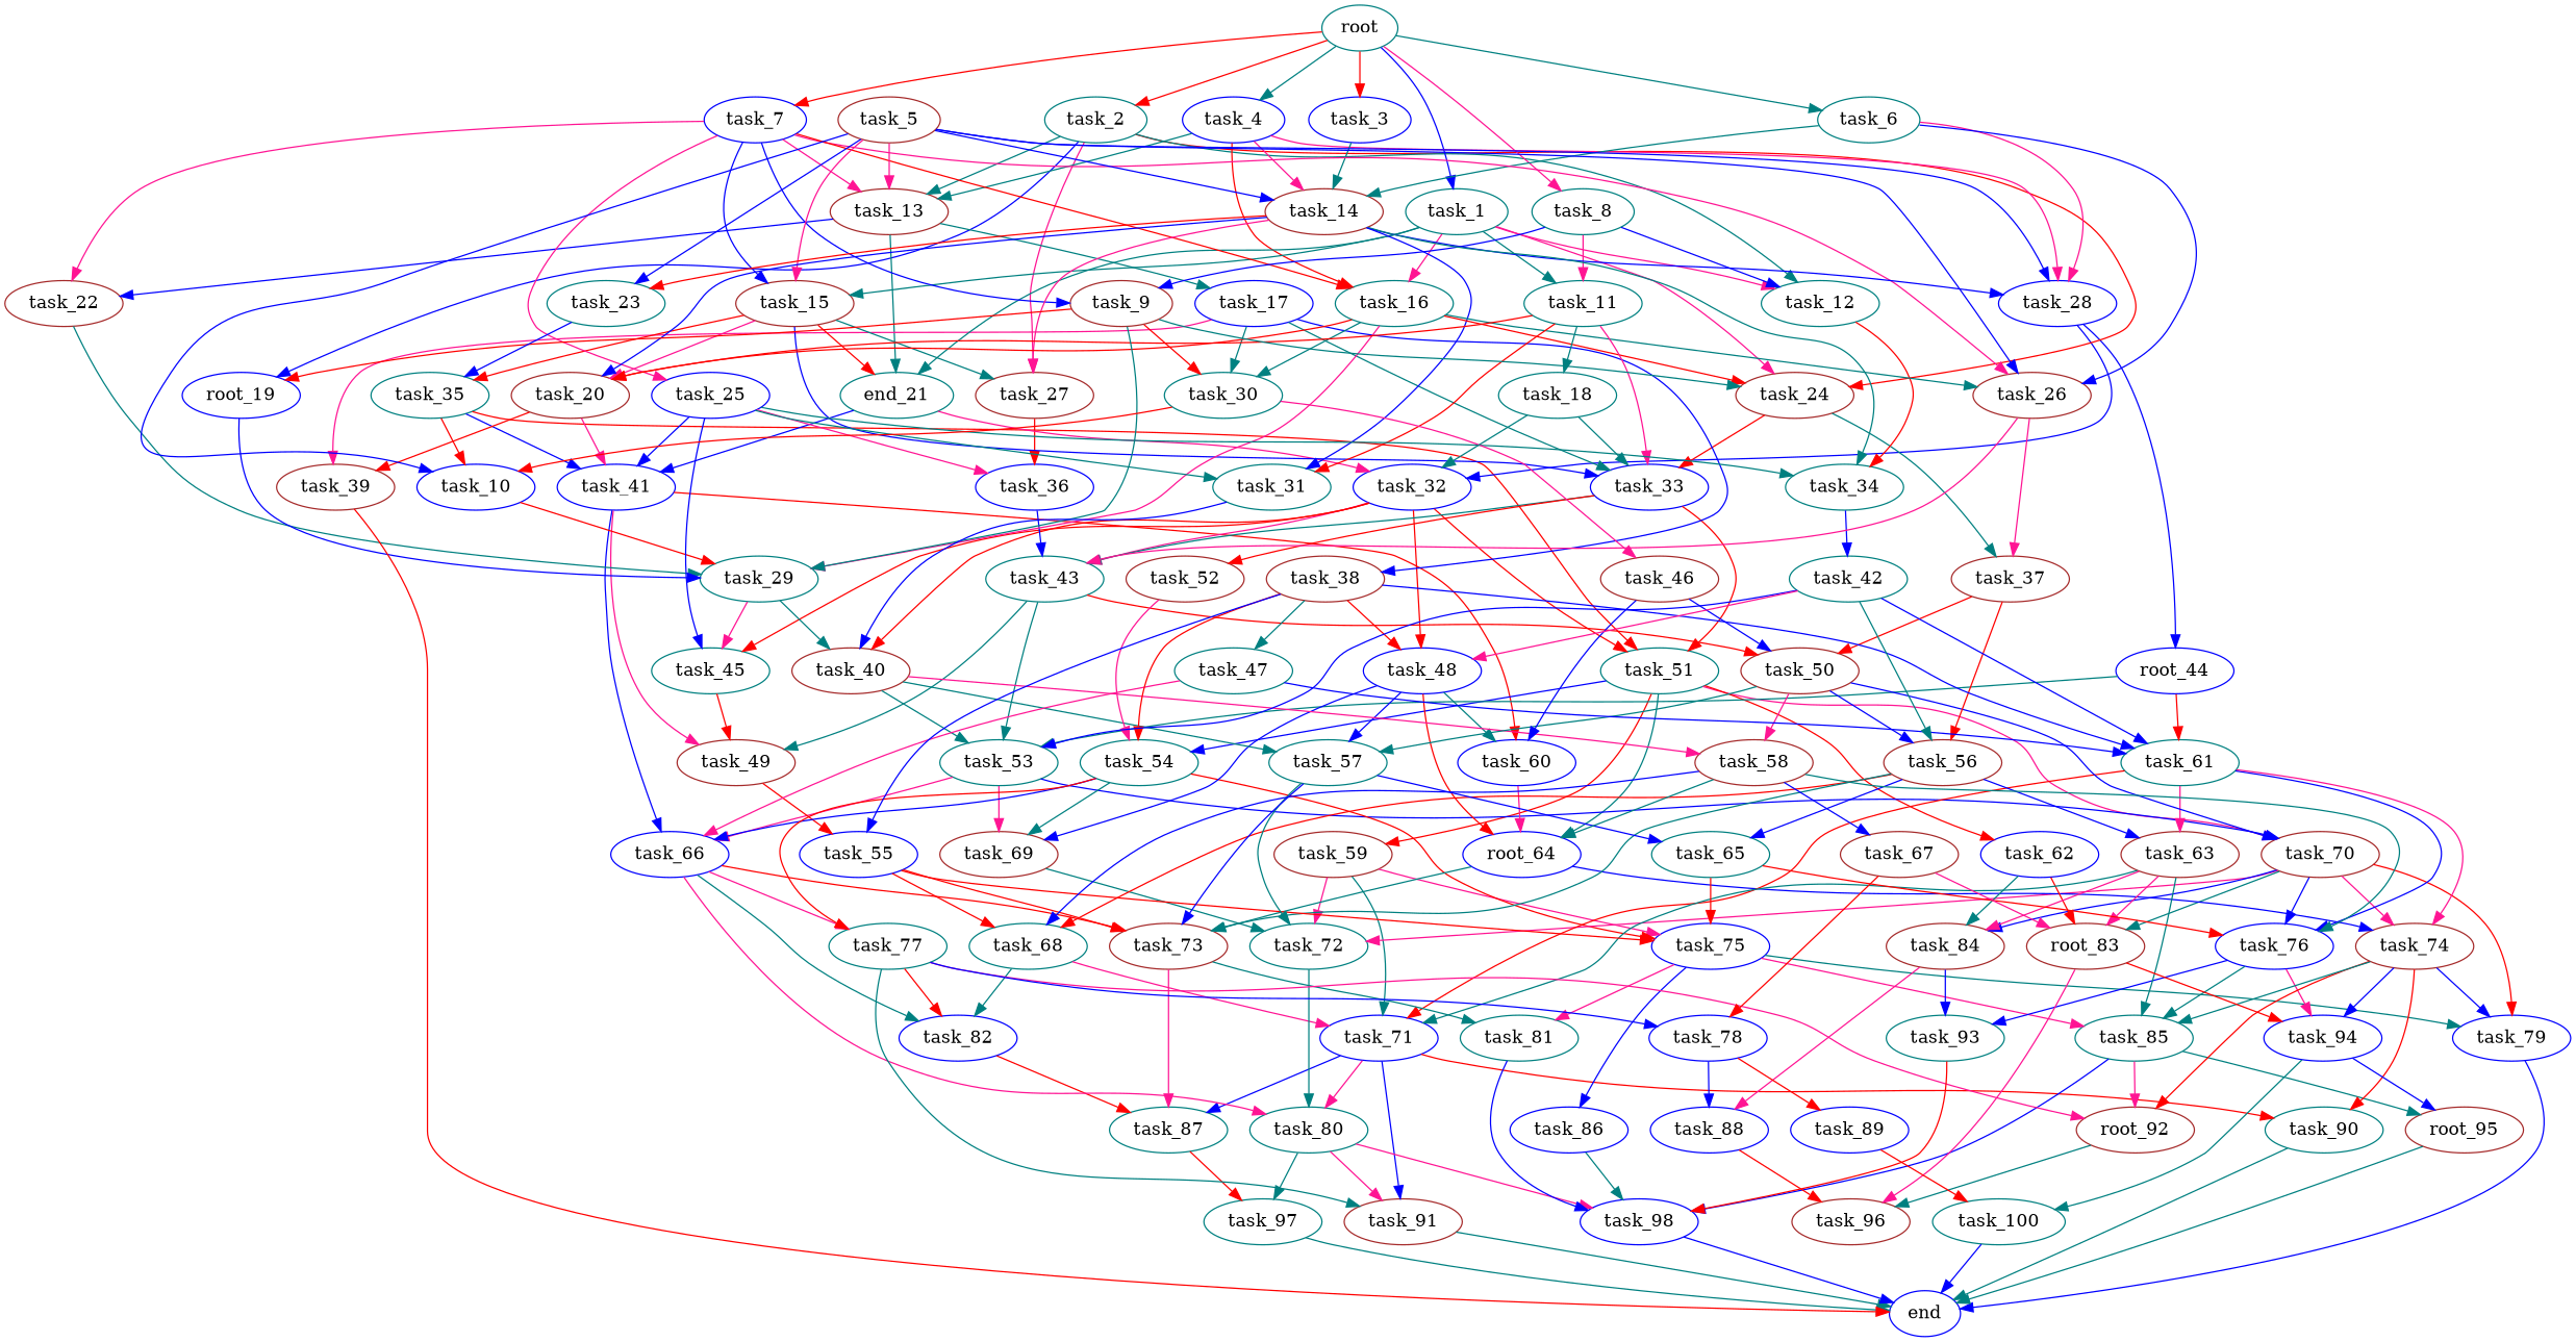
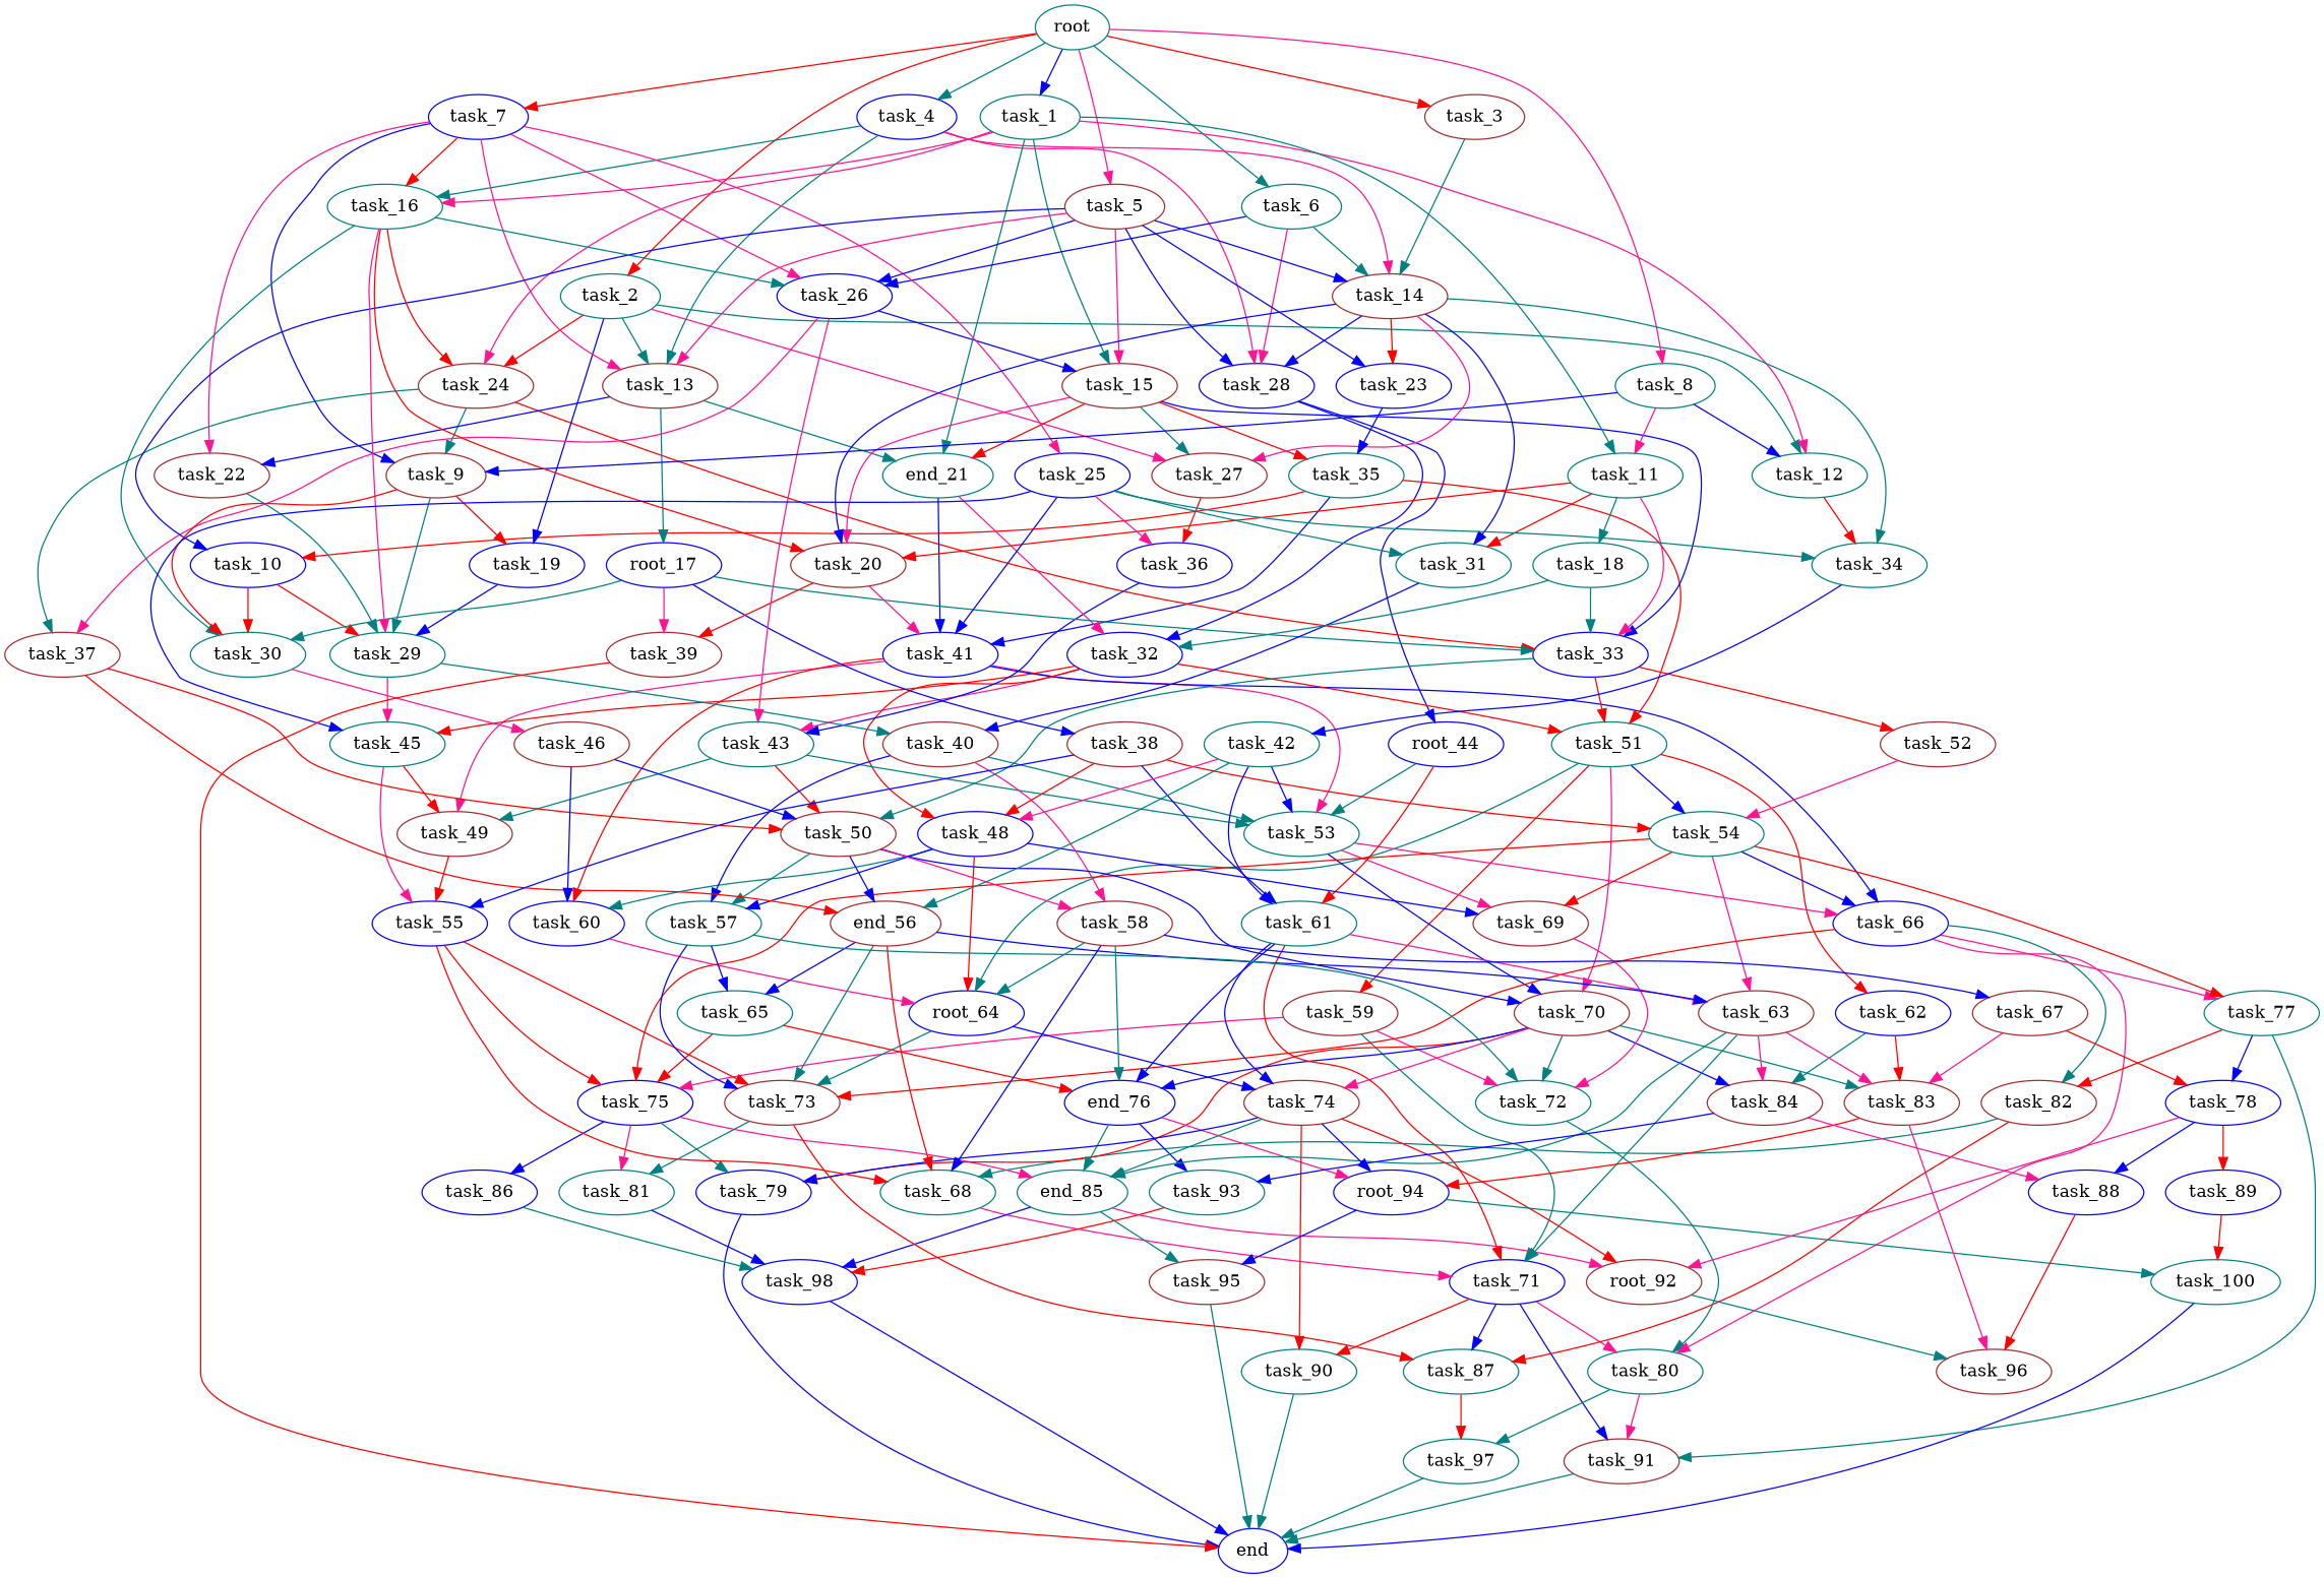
  digraph {
    node [color=teal]
    edge [color=blue]
    task_71 [color=blue]
    task_68
-   task_82 [color=blue]
+   task_82 [color=brown]
    task_80
    task_91 [color=brown]
    task_90
    task_87
    n8 [color=brown label=root_92]
    task_96 [color=brown]
    task_59 [color=brown]
    task_75 [color=blue]
    task_72
-   task_85
+   task_85 [label=end_85]
    task_81
    task_79 [color=blue]
    task_86 [color=blue]
    task_41 [color=blue]
    task_35
    task_51
    task_10 [color=blue]
    task_53
    task_66 [color=blue]
    task_49 [color=brown]
    task_60 [color=blue]
    task_54
    task_70 [color=brown]
    n27 [color=blue label=root_64]
    task_62 [color=blue]
    task_28 [color=blue]
    n30 [color=blue label=root_44]
    task_32 [color=blue]
    task_61
    task_43
    task_48 [color=blue]
    task_40 [color=brown]
    task_45
    task_69 [color=brown]
-   task_76 [color=blue]
+   task_76 [color=blue label=end_76]
    task_63 [color=brown]
    task_74 [color=brown]
    task_36 [color=blue]
    task_50 [color=brown]
    task_24 [color=brown]
    task_37 [color=brown]
    task_33 [color=blue]
-   task_56 [color=brown]
+   task_56 [color=brown label=end_56]
    task_52 [color=brown]
    task_55 [color=blue]
    task_73 [color=brown]
-   task_47
    task_77
-   task_94 [color=blue]
-   task_95 [color=brown label=root_95]
+   task_94 [color=blue label=root_94]
+   task_95 [color=brown]
    task_100
    end [color=blue]
    task_88 [color=blue]
    task_22 [color=brown]
    task_29
    task_38 [color=brown]
    task_57
    task_2
-   task_19 [color=blue label=root_19]
+   task_19 [color=blue]
    task_12
    task_13 [color=brown]
    task_27 [color=brown]
    task_34
    n67 [label=end_21]
-   task_17 [color=blue]
+   task_17 [color=blue label=root_17]
    task_15 [color=brown]
    task_20 [color=brown]
    task_65
    task_93
-   task_83 [color=brown label=root_83]
+   task_83 [color=brown]
    task_84 [color=brown]
    task_98 [color=blue]
-   task_26 [color=brown]
+   task_26 [color=blue]
    root
    task_4 [color=blue]
    task_1
    task_6
-   task_3 [color=blue]
+   task_3 [color=brown]
    task_7 [color=blue]
    task_8
    task_5 [color=brown]
    task_14 [color=brown]
    task_16
    task_11
    task_9 [color=brown]
    task_25 [color=blue]
-   task_23
+   task_23 [color=blue]
    task_78 [color=blue]
    task_97
    task_30
    task_46 [color=brown]
    task_31
    task_58 [color=brown]
    task_67 [color=brown]
    task_89 [color=blue]
    task_42
    task_18
    task_39 [color=brown]
    task_71 -> task_80 [color=deeppink]
    task_71 -> task_91
    task_71 -> task_90 [color=red]
    task_71 -> task_87
    task_68 -> task_71 [color=deeppink]
-   task_68 -> task_82 [color=teal]
+   task_82 -> task_68 [color=teal]
    task_82 -> task_87 [color=red]
    task_80 -> task_91 [color=deeppink]
-   task_80 -> task_98 [color=deeppink]
    task_80 -> task_97 [color=teal]
    task_91 -> end [color=teal]
    task_90 -> end [color=teal]
    task_87 -> task_97 [color=red]
    n8 -> task_96 [color=teal]
    task_59 -> task_71 [color=teal]
    task_59 -> task_75 [color=deeppink]
    task_59 -> task_72 [color=deeppink]
    task_75 -> task_85 [color=deeppink]
    task_75 -> task_81 [color=deeppink]
    task_75 -> task_79 [color=teal]
    task_75 -> task_86
    task_72 -> task_80 [color=teal]
    task_85 -> n8 [color=deeppink]
    task_85 -> task_95 [color=teal]
    task_85 -> task_98
    task_81 -> task_98
    task_79 -> end
    task_86 -> task_98 [color=teal]
+   task_41 -> task_53 [color=deeppink]
    task_41 -> task_66
    task_41 -> task_49 [color=deeppink]
    task_41 -> task_60 [color=red]
    task_35 -> task_41
    task_35 -> task_51 [color=red]
    task_35 -> task_10 [color=red]
    task_51 -> task_59 [color=red]
    task_51 -> task_54
    task_51 -> task_70 [color=deeppink]
    task_51 -> n27 [color=teal]
    task_51 -> task_62 [color=red]
    task_10 -> task_29 [color=red]
-   task_30 -> task_10 [color=red]
+   task_10 -> task_30 [color=red]
    task_53 -> task_66 [color=deeppink]
    task_53 -> task_70
    task_53 -> task_69 [color=deeppink]
    task_66 -> task_82 [color=teal]
    task_66 -> task_80 [color=deeppink]
    task_66 -> task_73 [color=red]
    task_66 -> task_77 [color=deeppink]
    task_49 -> task_55 [color=red]
    task_60 -> n27 [color=deeppink]
    task_54 -> task_75 [color=red]
    task_54 -> task_66
-   task_54 -> task_69 [color=teal]
+   task_54 -> task_69 [color=red]
+   task_54 -> task_63 [color=deeppink]
    task_54 -> task_77 [color=red]
-   task_70 -> task_72 [color=deeppink]
+   task_70 -> task_72 [color=teal]
    task_70 -> task_79 [color=red]
    task_70 -> task_76
    task_70 -> task_74 [color=deeppink]
    task_70 -> task_83 [color=teal]
    task_70 -> task_84
    n27 -> task_74
    n27 -> task_73 [color=teal]
    task_62 -> task_83 [color=red]
    task_62 -> task_84 [color=teal]
    task_28 -> n30
    task_28 -> task_32
    n30 -> task_53 [color=teal]
    n30 -> task_61 [color=red]
    task_32 -> task_51 [color=red]
    task_32 -> task_43 [color=deeppink]
    task_32 -> task_48 [color=red]
-   task_32 -> task_40 [color=red]
    task_32 -> task_45 [color=red]
    task_61 -> task_71 [color=red]
    task_61 -> task_76
    task_61 -> task_63 [color=deeppink]
-   task_61 -> task_74 [color=deeppink]
+   task_61 -> task_74
    task_43 -> task_53 [color=teal]
    task_43 -> task_49 [color=teal]
    task_43 -> task_50 [color=red]
    task_48 -> task_60 [color=teal]
    task_48 -> n27 [color=red]
    task_48 -> task_69
    task_48 -> task_57
    task_40 -> task_53 [color=teal]
-   task_40 -> task_57 [color=teal]
+   task_40 -> task_57
    task_40 -> task_58 [color=deeppink]
    task_45 -> task_49 [color=red]
-   task_69 -> task_72 [color=teal]
+   task_45 -> task_55 [color=deeppink]
+   task_69 -> task_72 [color=deeppink]
    task_76 -> task_85 [color=teal]
    task_76 -> task_94 [color=deeppink]
    task_76 -> task_93
    task_63 -> task_71 [color=teal]
    task_63 -> task_85 [color=teal]
    task_63 -> task_83 [color=deeppink]
    task_63 -> task_84 [color=deeppink]
    task_74 -> task_90 [color=red]
    task_74 -> n8 [color=red]
    task_74 -> task_85 [color=teal]
    task_74 -> task_79
    task_74 -> task_94
    task_36 -> task_43
    task_50 -> task_70
    task_50 -> task_56
    task_50 -> task_57 [color=teal]
    task_50 -> task_58 [color=deeppink]
    task_24 -> task_37 [color=teal]
    task_24 -> task_33 [color=red]
    task_37 -> task_50 [color=red]
    task_37 -> task_56 [color=red]
    task_33 -> task_51 [color=red]
-   task_33 -> task_43 [color=teal]
+   task_33 -> task_50 [color=teal]
    task_33 -> task_52 [color=red]
    task_56 -> task_68 [color=red]
    task_56 -> task_63
    task_56 -> task_73 [color=teal]
    task_56 -> task_65
    task_52 -> task_54 [color=deeppink]
    task_55 -> task_68 [color=red]
    task_55 -> task_75 [color=red]
    task_55 -> task_73 [color=red]
-   task_73 -> task_87 [color=deeppink]
+   task_73 -> task_87 [color=red]
    task_73 -> task_81 [color=teal]
-   task_47 -> task_66 [color=deeppink]
-   task_47 -> task_61
    task_77 -> task_82 [color=red]
    task_77 -> task_91 [color=teal]
    task_77 -> task_78
    task_94 -> task_95
    task_94 -> task_100 [color=teal]
    task_95 -> end [color=teal]
    task_100 -> end
    task_88 -> task_96 [color=red]
    task_22 -> task_29 [color=teal]
    task_29 -> task_40 [color=teal]
    task_29 -> task_45 [color=deeppink]
    task_38 -> task_54 [color=red]
    task_38 -> task_61
    task_38 -> task_48 [color=red]
    task_38 -> task_55
-   task_38 -> task_47 [color=teal]
    task_57 -> task_72 [color=teal]
    task_57 -> task_73
    task_57 -> task_65
    task_2 -> task_24 [color=red]
    task_2 -> task_19
    task_2 -> task_12 [color=teal]
    task_2 -> task_13 [color=teal]
    task_2 -> task_27 [color=deeppink]
    task_19 -> task_29
    task_12 -> task_34 [color=red]
    task_13 -> task_22
    task_13 -> n67 [color=teal]
    task_13 -> task_17 [color=teal]
    task_27 -> task_36 [color=red]
    task_34 -> task_42
    n67 -> task_41
    n67 -> task_32 [color=deeppink]
    task_17 -> task_33 [color=teal]
    task_17 -> task_38
    task_17 -> task_30 [color=teal]
    task_17 -> task_39 [color=deeppink]
    task_15 -> task_35 [color=red]
    task_15 -> task_33
    task_15 -> task_27 [color=teal]
    task_15 -> n67 [color=red]
    task_15 -> task_20 [color=deeppink]
    task_20 -> task_41 [color=deeppink]
    task_20 -> task_39 [color=red]
    task_65 -> task_75 [color=red]
    task_65 -> task_76 [color=red]
    task_93 -> task_98 [color=red]
    task_83 -> task_96 [color=deeppink]
    task_83 -> task_94 [color=red]
    task_84 -> task_88 [color=deeppink]
    task_84 -> task_93
    task_98 -> end
    task_26 -> task_43 [color=deeppink]
    task_26 -> task_37 [color=deeppink]
    root -> task_2 [color=red]
    root -> task_4 [color=teal]
    root -> task_1
    root -> task_6 [color=teal]
    root -> task_3 [color=red]
    root -> task_7 [color=red]
    root -> task_8 [color=deeppink]
+   root -> task_5 [color=deeppink]
    task_4 -> task_28 [color=deeppink]
    task_4 -> task_13 [color=teal]
    task_4 -> task_14 [color=deeppink]
-   task_4 -> task_16 [color=red]
+   task_4 -> task_16 [color=teal]
    task_1 -> task_24 [color=deeppink]
    task_1 -> task_12 [color=deeppink]
    task_1 -> n67 [color=teal]
    task_1 -> task_15 [color=teal]
    task_1 -> task_16 [color=deeppink]
    task_1 -> task_11 [color=teal]
    task_6 -> task_28 [color=deeppink]
    task_6 -> task_26
    task_6 -> task_14 [color=teal]
    task_3 -> task_14 [color=teal]
    task_7 -> task_22 [color=deeppink]
    task_7 -> task_13 [color=deeppink]
-   task_7 -> task_15
+   task_26 -> task_15
    task_7 -> task_26 [color=deeppink]
    task_7 -> task_16 [color=red]
    task_7 -> task_9
    task_7 -> task_25 [color=deeppink]
    task_8 -> task_12
    task_8 -> task_11 [color=deeppink]
    task_8 -> task_9
    task_5 -> task_10
    task_5 -> task_28
    task_5 -> task_13 [color=deeppink]
    task_5 -> task_15 [color=deeppink]
    task_5 -> task_26
    task_5 -> task_14
    task_5 -> task_23
    task_14 -> task_28
    task_14 -> task_27 [color=deeppink]
    task_14 -> task_34 [color=teal]
    task_14 -> task_20
    task_14 -> task_23 [color=red]
    task_14 -> task_31
    task_16 -> task_24 [color=red]
    task_16 -> task_29 [color=deeppink]
    task_16 -> task_20 [color=red]
    task_16 -> task_26 [color=teal]
    task_16 -> task_30 [color=teal]
    task_11 -> task_33 [color=deeppink]
    task_11 -> task_20 [color=red]
    task_11 -> task_31 [color=red]
    task_11 -> task_18 [color=teal]
-   task_9 -> task_24 [color=teal]
+   task_24 -> task_9 [color=teal]
    task_9 -> task_29 [color=teal]
    task_9 -> task_19 [color=red]
    task_9 -> task_30 [color=red]
    task_25 -> task_41
    task_25 -> task_45
    task_25 -> task_36 [color=deeppink]
    task_25 -> task_34 [color=teal]
    task_25 -> task_31 [color=teal]
    task_23 -> task_35
-   task_77 -> n8 [color=deeppink]
+   task_78 -> n8 [color=deeppink]
    task_78 -> task_88
    task_78 -> task_89 [color=red]
    task_97 -> end [color=teal]
    task_30 -> task_46 [color=deeppink]
    task_46 -> task_60
    task_46 -> task_50
    task_31 -> task_40
    task_58 -> task_68
    task_58 -> n27 [color=teal]
    task_58 -> task_76 [color=teal]
    task_58 -> task_67
    task_67 -> task_83 [color=deeppink]
    task_67 -> task_78 [color=red]
    task_89 -> task_100 [color=red]
    task_42 -> task_53
    task_42 -> task_61
    task_42 -> task_48 [color=deeppink]
    task_42 -> task_56 [color=teal]
    task_18 -> task_32 [color=teal]
    task_18 -> task_33 [color=teal]
    task_39 -> end [color=red]
  }
